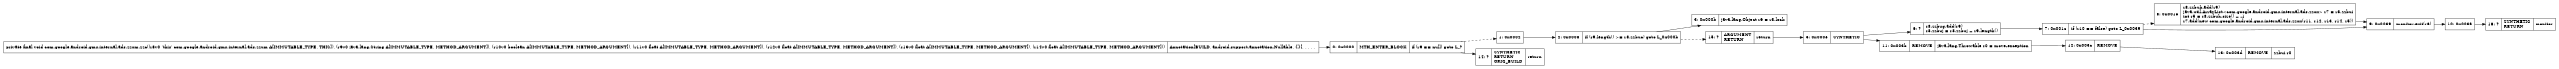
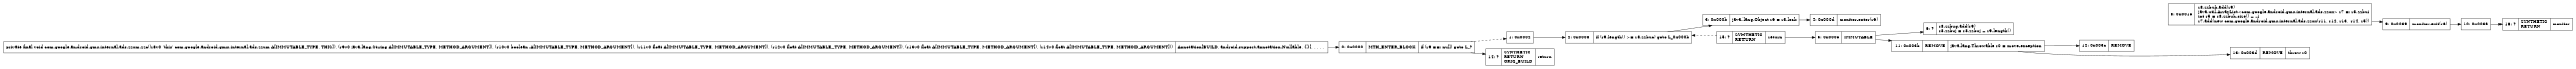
  digraph {
    rankdir=LR
    node [shape=record]
    n1 [label="{0\:\ 0x0000|MTH_ENTER_BLOCK\l|if (r9 == null) goto L_?\l}"]
    n2 [label="{1\:\ 0x0002}"]
    n3 [label="{14\:\ ?|SYNTHETIC\lRETURN\lORIG_BUILD\l|return\l}"]
    n4 [label="{2\:\ 0x0008|if (r9.length() \>= r8.zzbuc) goto L_0x000b\l}"]
    n5 [label="{3\:\ 0x000b|java.lang.Object r6 = r8.lock\l}"]
-   n6 [label="{15\:\ ?|ARGUMENT\lRETURN\l|return\l}"]
-   n8 [label="{5\:\ 0x000e|SYNTHETIC\l}"]
+   n6 [label="{15\:\ ?|SYNTHETIC\lRETURN\l|return\l}"]
+   n7 [label="{4\:\ 0x000d|monitor\-enter(r6)\l}"]
+   n8 [label="{5\:\ 0x000e|IMMUTABLE\l}"]
    n9 [label="{6\:\ ?|r8.zzbug.add(r9)\lr8.zzbuj = r8.zzbuj + r9.length()\l}"]
    n10 [label="{11\:\ 0x003b|REMOVE\l|java.lang.Throwable r0 = move\-exception\l}"]
-   n11 [label="{7\:\ 0x001c|if (r10 == false) goto L_0x0039\l}"]
    n12 [label="{12\:\ 0x003c|REMOVE\l}"]
    n13 [label="{8\:\ 0x001e|r8.zzbuh.add(r9)\ljava.util.ArrayList\<com.google.android.gms.internal.ads.zzux\> r7 = r8.zzbui\lint r5 = r8.zzbuh.size() + \-1\lr7.add(new com.google.android.gms.internal.ads.zzux(r11, r12, r13, r14, r5))\l}"]
    n14 [label="{9\:\ 0x0039|monitor\-exit(r6)\l}"]
    n15 [label="{10\:\ 0x003a}"]
    n16 [label="{16\:\ ?|SYNTHETIC\lRETURN\l|monitor\l}"]
-   n17 [label="{13\:\ 0x003d|REMOVE\l|zzbui r0\l}"]
+   n17 [label="{13\:\ 0x003d|REMOVE\l|throw r0\l}"]
    n18 [label="{private final void com.google.android.gms.internal.ads.zzum.zzc((r8v0 'this' com.google.android.gms.internal.ads.zzum A[IMMUTABLE_TYPE, THIS]), (r9v0 java.lang.String A[IMMUTABLE_TYPE, METHOD_ARGUMENT]), (r10v0 boolean A[IMMUTABLE_TYPE, METHOD_ARGUMENT]), (r11v0 float A[IMMUTABLE_TYPE, METHOD_ARGUMENT]), (r12v0 float A[IMMUTABLE_TYPE, METHOD_ARGUMENT]), (r13v0 float A[IMMUTABLE_TYPE, METHOD_ARGUMENT]), (r14v0 float A[IMMUTABLE_TYPE, METHOD_ARGUMENT]))  | Annotation[BUILD, android.support.annotation.Nullable, \{\}], , , , , \l}"]
    n1 -> n2 [style=dashed]
    n1 -> n3
    n2 -> n4
    n4 -> n5
-   n4 -> n6 [style=dashed]
+   n6 -> n4 [style=dashed]
+   n5 -> n7
    n6 -> n8
    n8 -> n9
    n8 -> n10
-   n9 -> n11
    n10 -> n12
-   n11 -> n13 [style=dashed]
-   n11 -> n14
-   n12 -> n17
+   n10 -> n17
    n13 -> n14
    n14 -> n15
    n15 -> n16
    n18 -> n1
  }
